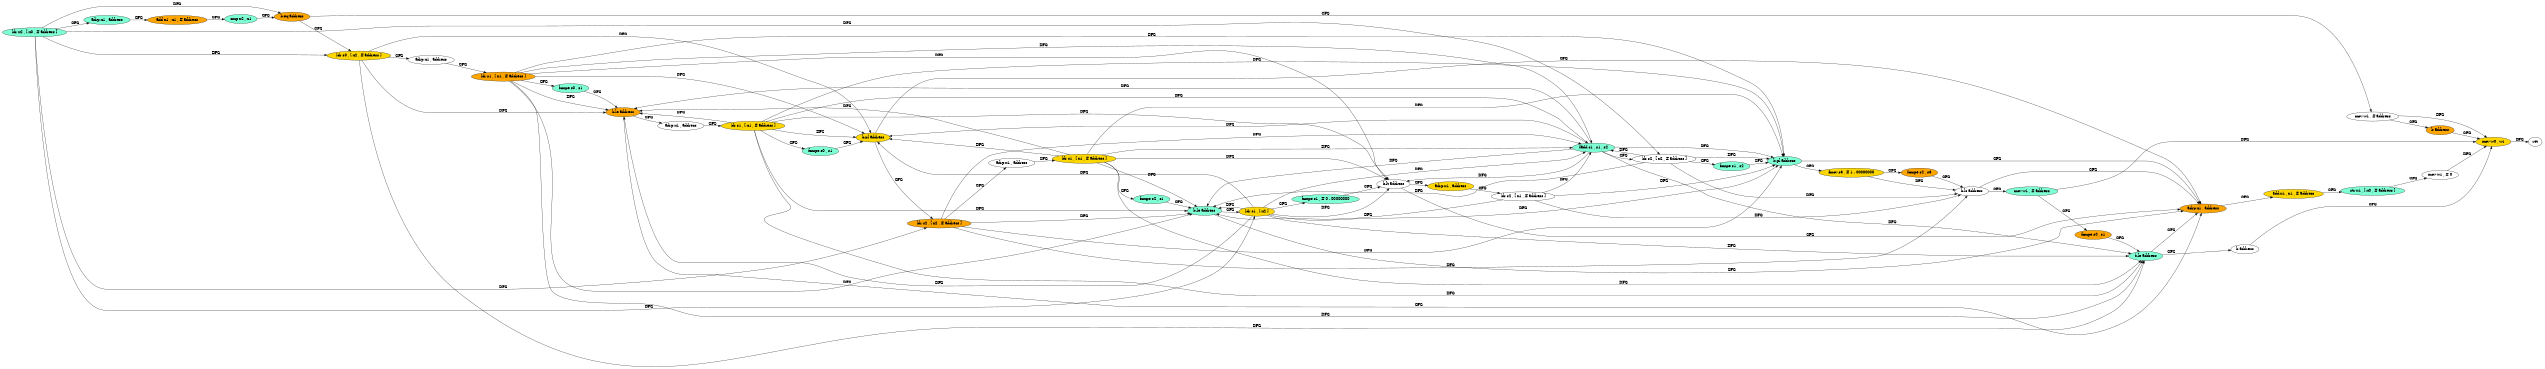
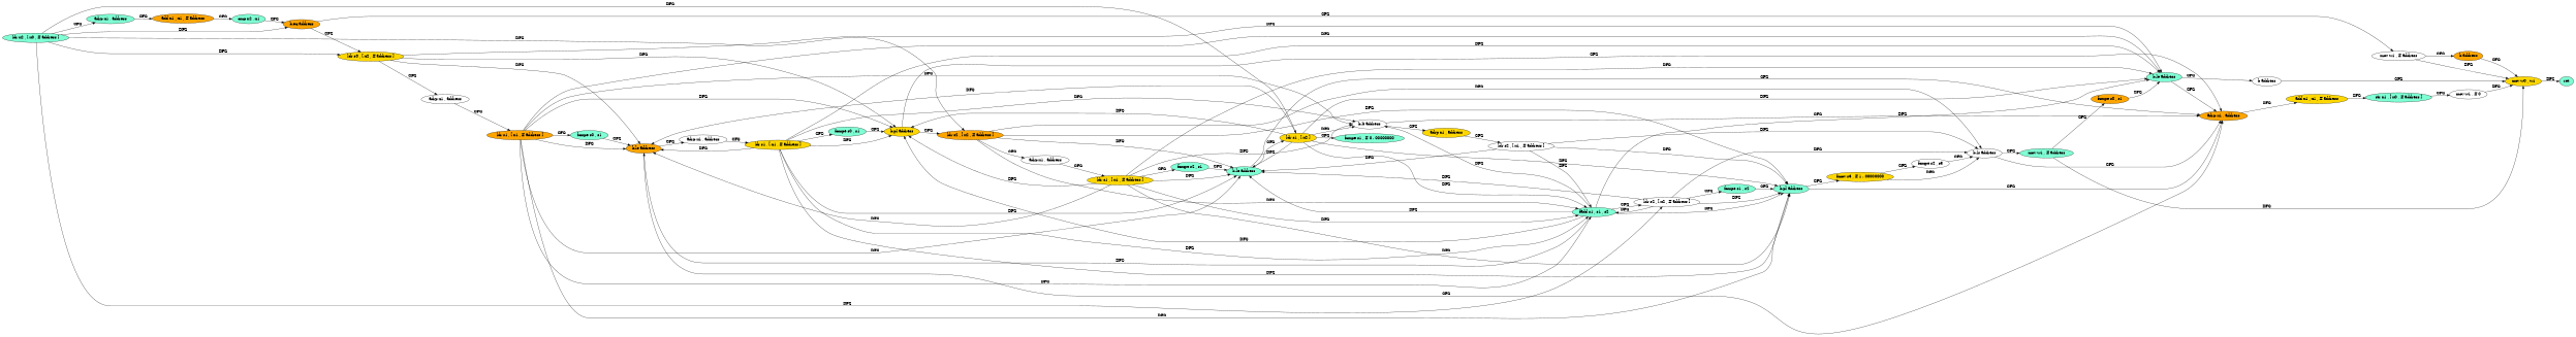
  digraph {
    rankdir=LR
    node [fillcolor=aquamarine style=filled]
    n1 [label="ldr x2 , [ x0 , # address ]"]
    n2 [label="adrp x1 , address"]
    n3 [fillcolor=orange label="b.eq address"]
    n4 [fillcolor=gold label="ldr s0 , [ x2 , # address ]"]
    n5 [fillcolor=orange label="ldr s2 , [ x2 , # address ]"]
    n6 [fillcolor=gold label="ldr s1 , [ x2 ]"]
    n7 [fillcolor=white label="ldr s2 , [ x2 , # address ]"]
    n8 [fillcolor=orange label="add x1 , x1 , # address"]
    n9 [fillcolor=white label="mov w1 , # address"]
    n10 [fillcolor=white label="adrp x1 , address"]
    n11 [fillcolor=orange label="b.le address"]
    n12 [fillcolor=gold label="b.pl address"]
    n13 [label="b.le address"]
    n14 [label="b.le address"]
    n15 [label="fadd s1 , s1 , s2"]
    n16 [label="b.pl address"]
    n17 [fillcolor=white label="adrp x1 , address"]
    n18 [fillcolor=white label="b.ls address"]
    n19 [fillcolor=white label="b.lt address"]
    n20 [label="fcmpe s1 , # 0 . 00000000"]
    n21 [label="fcmpe s1 , s2"]
    n22 [label="cmp x2 , x1"]
    n23 [fillcolor=orange label="b address"]
    n24 [fillcolor=gold label="mov w0 , w1"]
-   n25 [fillcolor=white label=ret]
+   n25 [label=ret]
    n26 [fillcolor=orange label="ldr s1 , [ x1 , # address ]"]
    n27 [fillcolor=orange label="adrp x1 , address"]
    n28 [fillcolor=white label="adrp x1 , address"]
    n29 [fillcolor=white label="b address"]
    n30 [label="fcmpe s0 , s1"]
    n31 [fillcolor=gold label="adrp x1 , address"]
    n32 [fillcolor=gold label="fmov s3 , # 1 . 00000000"]
    n33 [fillcolor=gold label="add x1 , x1 , # address"]
    n34 [fillcolor=gold label="ldr s1 , [ x1 , # address ]"]
    n35 [label="str x1 , [ x0 , # address ]"]
    n36 [label="fcmpe s0 , s1"]
    n37 [fillcolor=white label="mov w1 , # 0"]
    n38 [fillcolor=gold label="ldr s1 , [ x1 , # address ]"]
    n39 [label="mov w1 , # address"]
    n40 [label="fcmpe s2 , s1"]
    n41 [fillcolor=white label="ldr s2 , [ x1 , # address ]"]
-   n42 [fillcolor=orange label="fcmpe s2 , s3"]
+   n42 [fillcolor=white label="fcmpe s2 , s3"]
    n43 [fillcolor=orange label="fcmpe s0 , s1"]
    n1 -> n2 [label=CFG]
    n1 -> n3 [label=DFG]
    n1 -> n4 [label=DFG]
    n1 -> n5 [label=DFG]
    n1 -> n6 [label=DFG]
    n1 -> n7 [label=DFG]
    n2 -> n8 [label=CFG]
    n3 -> n4 [label=CFG]
    n3 -> n9 [label=CFG]
    n4 -> n10 [label=CFG]
    n4 -> n11 [label=DFG]
    n4 -> n12 [label=DFG]
    n4 -> n13 [label=DFG]
    n5 -> n14 [label=DFG]
    n5 -> n15 [label=DFG]
    n5 -> n16 [label=DFG]
    n5 -> n17 [label=CFG]
    n5 -> n18 [label=DFG]
    n6 -> n11 [label=DFG]
    n6 -> n12 [label=DFG]
    n6 -> n13 [label=DFG]
    n6 -> n14 [label=DFG]
    n6 -> n15 [label=DFG]
    n6 -> n16 [label=DFG]
    n6 -> n19 [label=DFG]
    n6 -> n20 [label=CFG]
    n7 -> n14 [label=DFG]
    n7 -> n15 [label=DFG]
    n7 -> n16 [label=DFG]
    n7 -> n18 [label=DFG]
    n7 -> n21 [label=CFG]
    n8 -> n22 [label=CFG]
    n9 -> n23 [label=CFG]
    n9 -> n24 [label=DFG]
    n10 -> n26 [label=CFG]
    n11 -> n27 [label=CFG]
    n11 -> n28 [label=CFG]
    n12 -> n5 [label=CFG]
    n12 -> n27 [label=CFG]
    n13 -> n27 [label=CFG]
    n13 -> n29 [label=CFG]
    n14 -> n6 [label=CFG]
    n14 -> n27 [label=CFG]
    n15 -> n7 [label=CFG]
    n15 -> n11 [label=DFG]
    n15 -> n12 [label=DFG]
    n15 -> n13 [label=DFG]
    n15 -> n14 [label=DFG]
    n15 -> n16 [label=DFG]
    n15 -> n19 [label=DFG]
    n16 -> n27 [label=CFG]
    n16 -> n32 [label=CFG]
    n17 -> n38 [label=CFG]
    n18 -> n27 [label=CFG]
    n18 -> n39 [label=CFG]
    n19 -> n27 [label=CFG]
    n19 -> n31 [label=CFG]
-   n20 -> n19 [label=CFG]
    n21 -> n16 [label=CFG]
    n22 -> n3 [label=CFG]
    n23 -> n24 [label=CFG]
    n24 -> n25 [label=DFG]
    n26 -> n11 [label=DFG]
    n26 -> n12 [label=DFG]
    n26 -> n13 [label=DFG]
    n26 -> n14 [label=DFG]
    n26 -> n15 [label=DFG]
    n26 -> n16 [label=DFG]
    n26 -> n19 [label=DFG]
    n26 -> n30 [label=CFG]
    n27 -> n33 [label=CFG]
    n28 -> n34 [label=CFG]
    n29 -> n24 [label=CFG]
    n30 -> n11 [label=CFG]
    n31 -> n41 [label=CFG]
    n32 -> n18 [label=DFG]
    n32 -> n42 [label=CFG]
    n33 -> n35 [label=CFG]
    n34 -> n11 [label=DFG]
    n34 -> n12 [label=DFG]
    n34 -> n13 [label=DFG]
    n34 -> n14 [label=DFG]
    n34 -> n15 [label=DFG]
    n34 -> n16 [label=DFG]
    n34 -> n19 [label=DFG]
    n34 -> n36 [label=CFG]
    n35 -> n37 [label=CFG]
    n36 -> n12 [label=CFG]
    n37 -> n24 [label=DFG]
    n38 -> n11 [label=DFG]
    n38 -> n12 [label=DFG]
    n38 -> n13 [label=DFG]
    n38 -> n14 [label=DFG]
    n38 -> n15 [label=DFG]
    n38 -> n16 [label=DFG]
    n38 -> n19 [label=DFG]
    n38 -> n40 [label=CFG]
    n39 -> n24 [label=DFG]
    n39 -> n43 [label=CFG]
    n40 -> n14 [label=CFG]
    n41 -> n14 [label=DFG]
    n41 -> n15 [label=DFG]
    n41 -> n16 [label=DFG]
    n41 -> n18 [label=DFG]
    n42 -> n18 [label=CFG]
    n43 -> n13 [label=CFG]
  }
